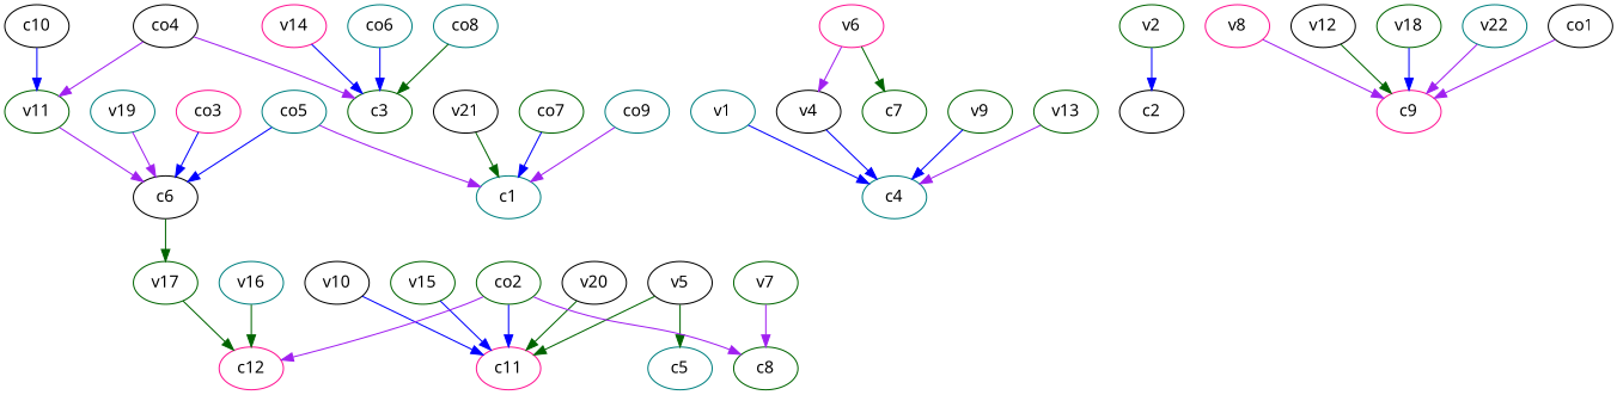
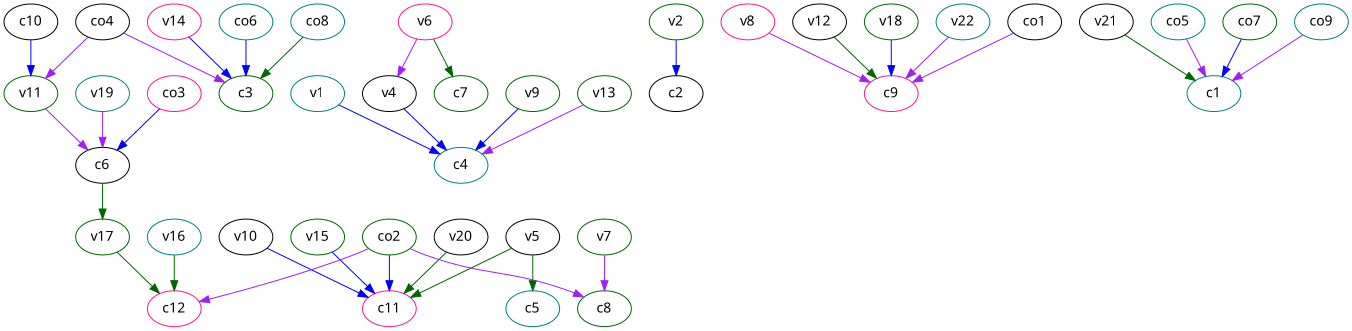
  strict digraph {
    fontname="Noto Sans"
    node [color=darkgreen fontname="Noto Sans"]
    edge [color=blue fontname="Noto Sans" weight=1]
    c6 [color=black]
    v17
    c12 [color=deeppink]
    c10 [color=black]
    v11
    v1 [color=teal]
    c4 [color=teal]
    v2
    c2 [color=black]
    v4 [color=black]
    v5 [color=black]
    c5 [color=teal]
    c11 [color=deeppink]
    v6 [color=deeppink]
    c7
    v7
    c8
    v8 [color=deeppink]
    c9 [color=deeppink]
    v9
    v10 [color=black]
    v12 [color=black]
    v13
    v14 [color=deeppink]
    c3
    v15
    v16 [color=teal]
    v18
    v19 [color=teal]
    v20 [color=black]
    v21 [color=black]
    c1 [color=teal]
    v22 [color=teal]
    co1 [color=black]
    co2
    co3 [color=deeppink]
    co4 [color=black]
    co5 [color=teal]
    co6 [color=teal]
    co7
    co8 [color=teal]
    co9 [color=teal]
    c6 -> v17 [color=darkgreen]
    v17 -> c12 [color=darkgreen]
    c10 -> v11
    v11 -> c6 [color=purple]
    v1 -> c4
    v2 -> c2
    v4 -> c4
    v5 -> c5 [color=darkgreen]
    v5 -> c11 [color=darkgreen]
    v6 -> v4 [color=purple]
    v6 -> c7 [color=darkgreen]
    v7 -> c8 [color=purple]
    v8 -> c9 [color=purple]
    v9 -> c4
    v10 -> c11
    v12 -> c9 [color=darkgreen]
    v13 -> c4 [color=purple]
    v14 -> c3
    v15 -> c11
    v16 -> c12 [color=darkgreen]
    v18 -> c9
    v19 -> c6 [color=purple]
    v20 -> c11 [color=darkgreen]
    v21 -> c1 [color=darkgreen]
    v22 -> c9 [color=purple]
    co1 -> c9 [color=purple]
    co2 -> c12 [color=purple]
    co2 -> c11
    co2 -> c8 [color=purple]
    co3 -> c6
    co4 -> v11 [color=purple]
    co4 -> c3 [color=purple]
-   co5 -> c6
    co5 -> c1 [color=purple]
    co6 -> c3
    co7 -> c1
    co8 -> c3 [color=darkgreen]
    co9 -> c1 [color=purple]
  }
